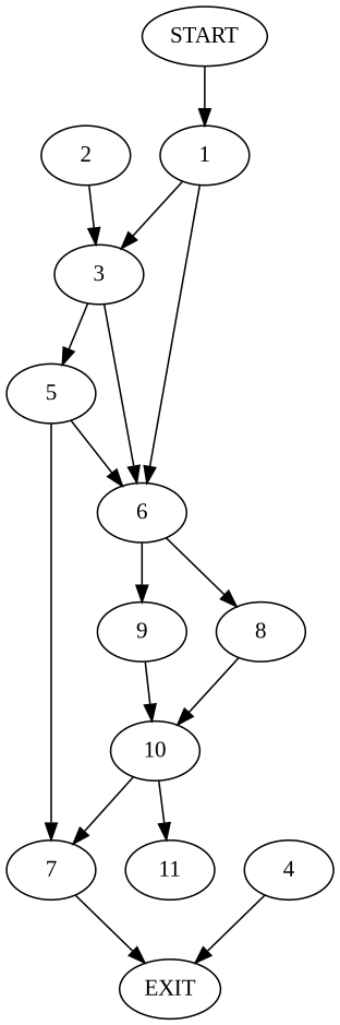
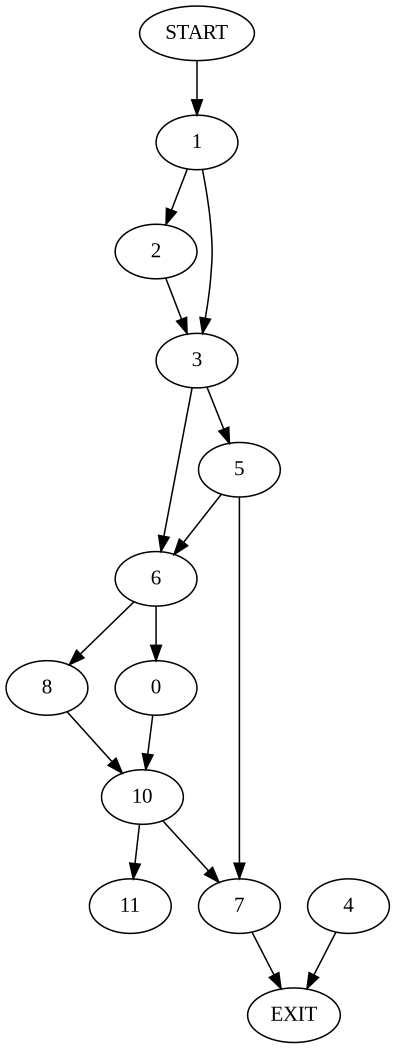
  digraph {
    fontname="Liberation Serif"
    node [fontname="Liberation Serif"]
    edge [fontname="Liberation Serif"]
    n1 [label=START]
    1
    2
    3
    n5 [label=EXIT]
    5
    6
    4
    7
    8
-   9
+   9 [label=0]
    10
    11
    n1 -> 1
-   1 -> 6
+   1 -> 2
    1 -> 3
    2 -> 3
    3 -> 5
    3 -> 6
    5 -> 6
    5 -> 7
    6 -> 8
    6 -> 9
    4 -> n5
    7 -> n5
    8 -> 10
    9 -> 10
    10 -> 7
    10 -> 11
  }
